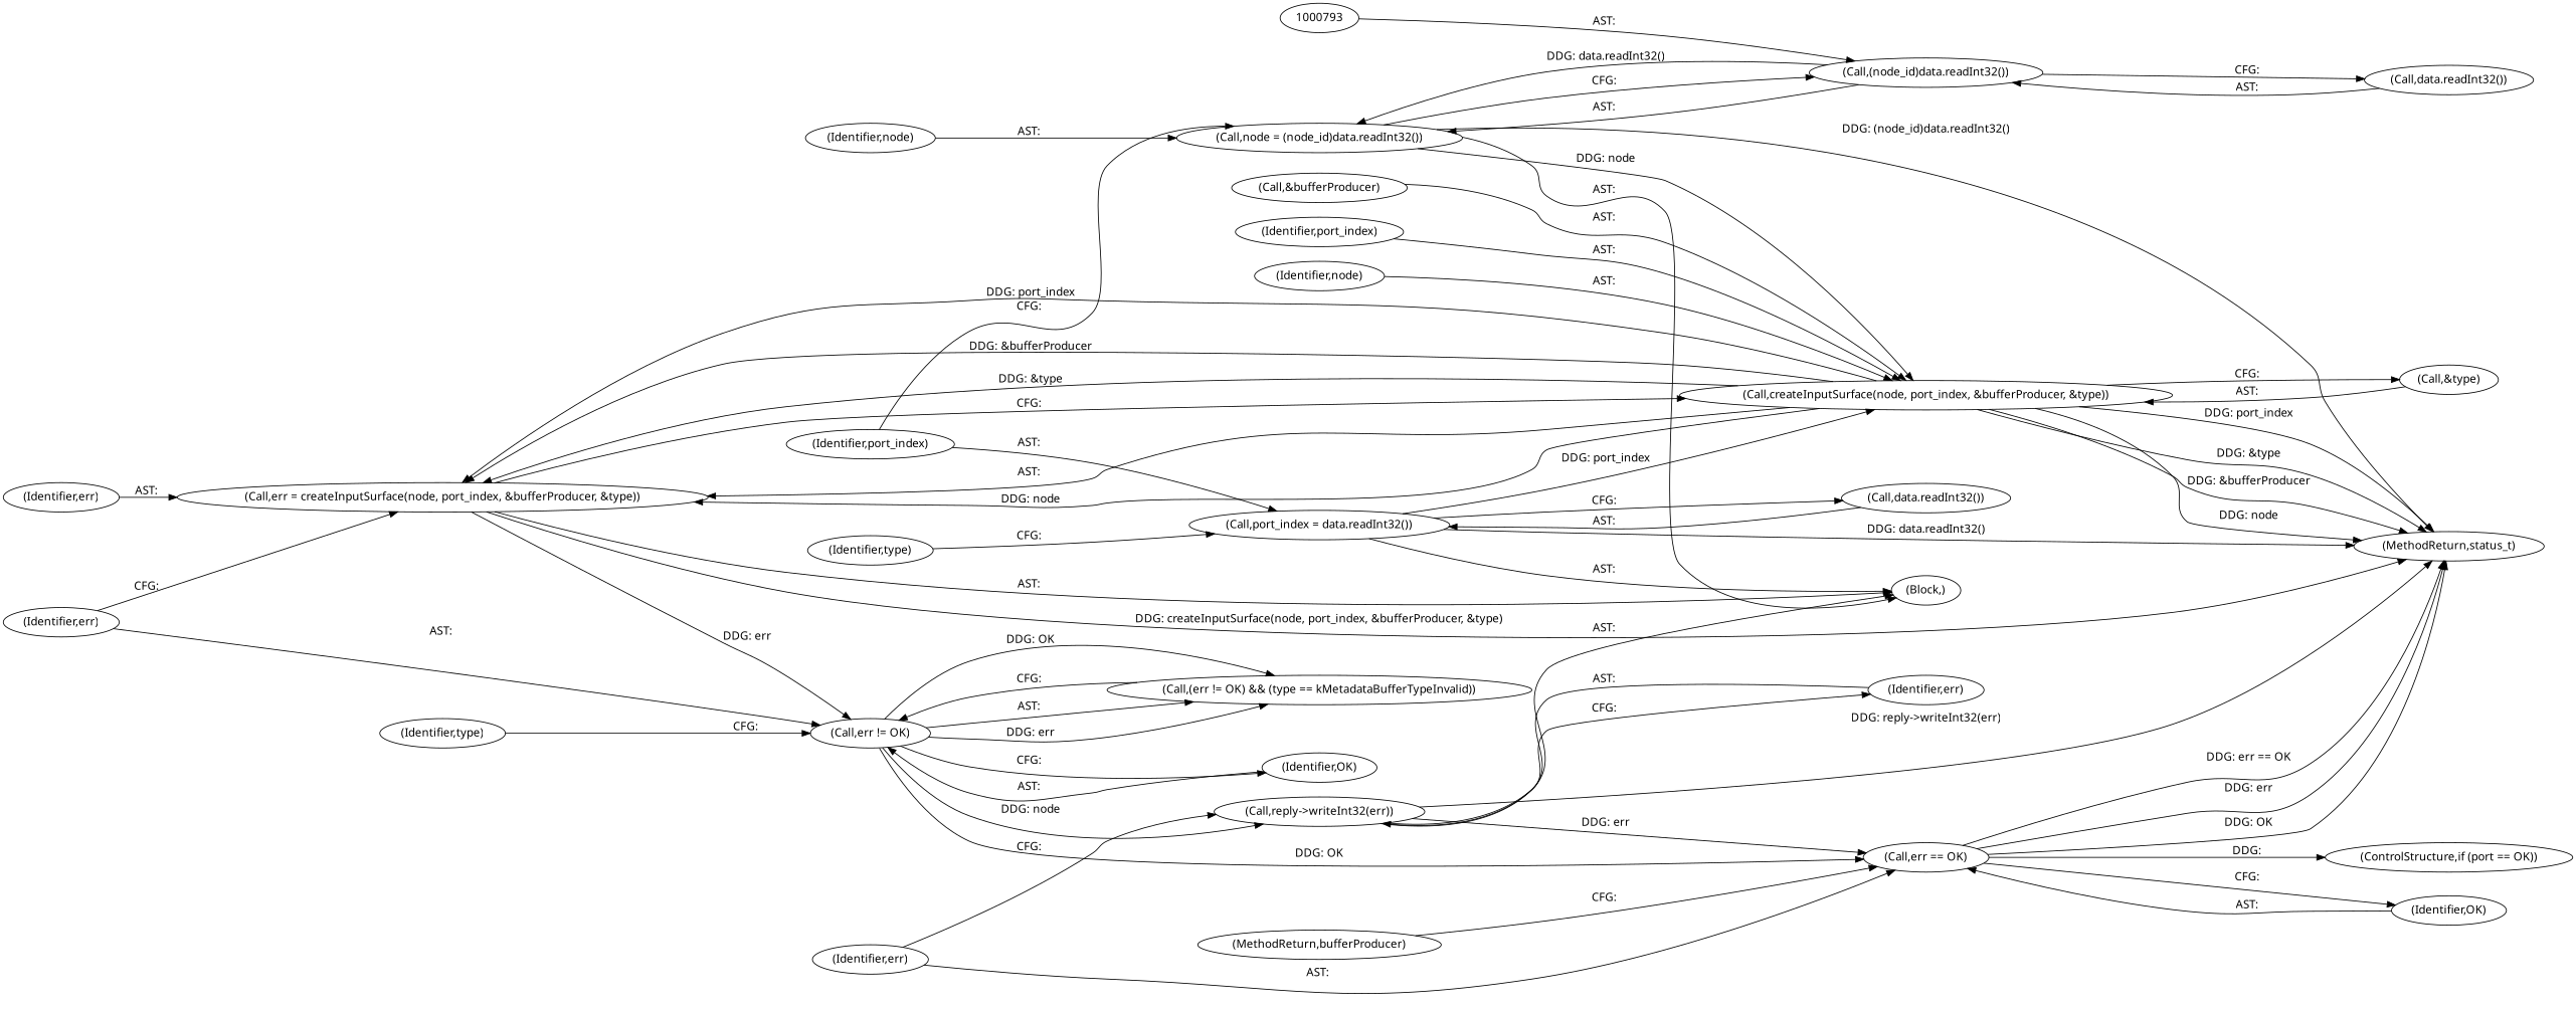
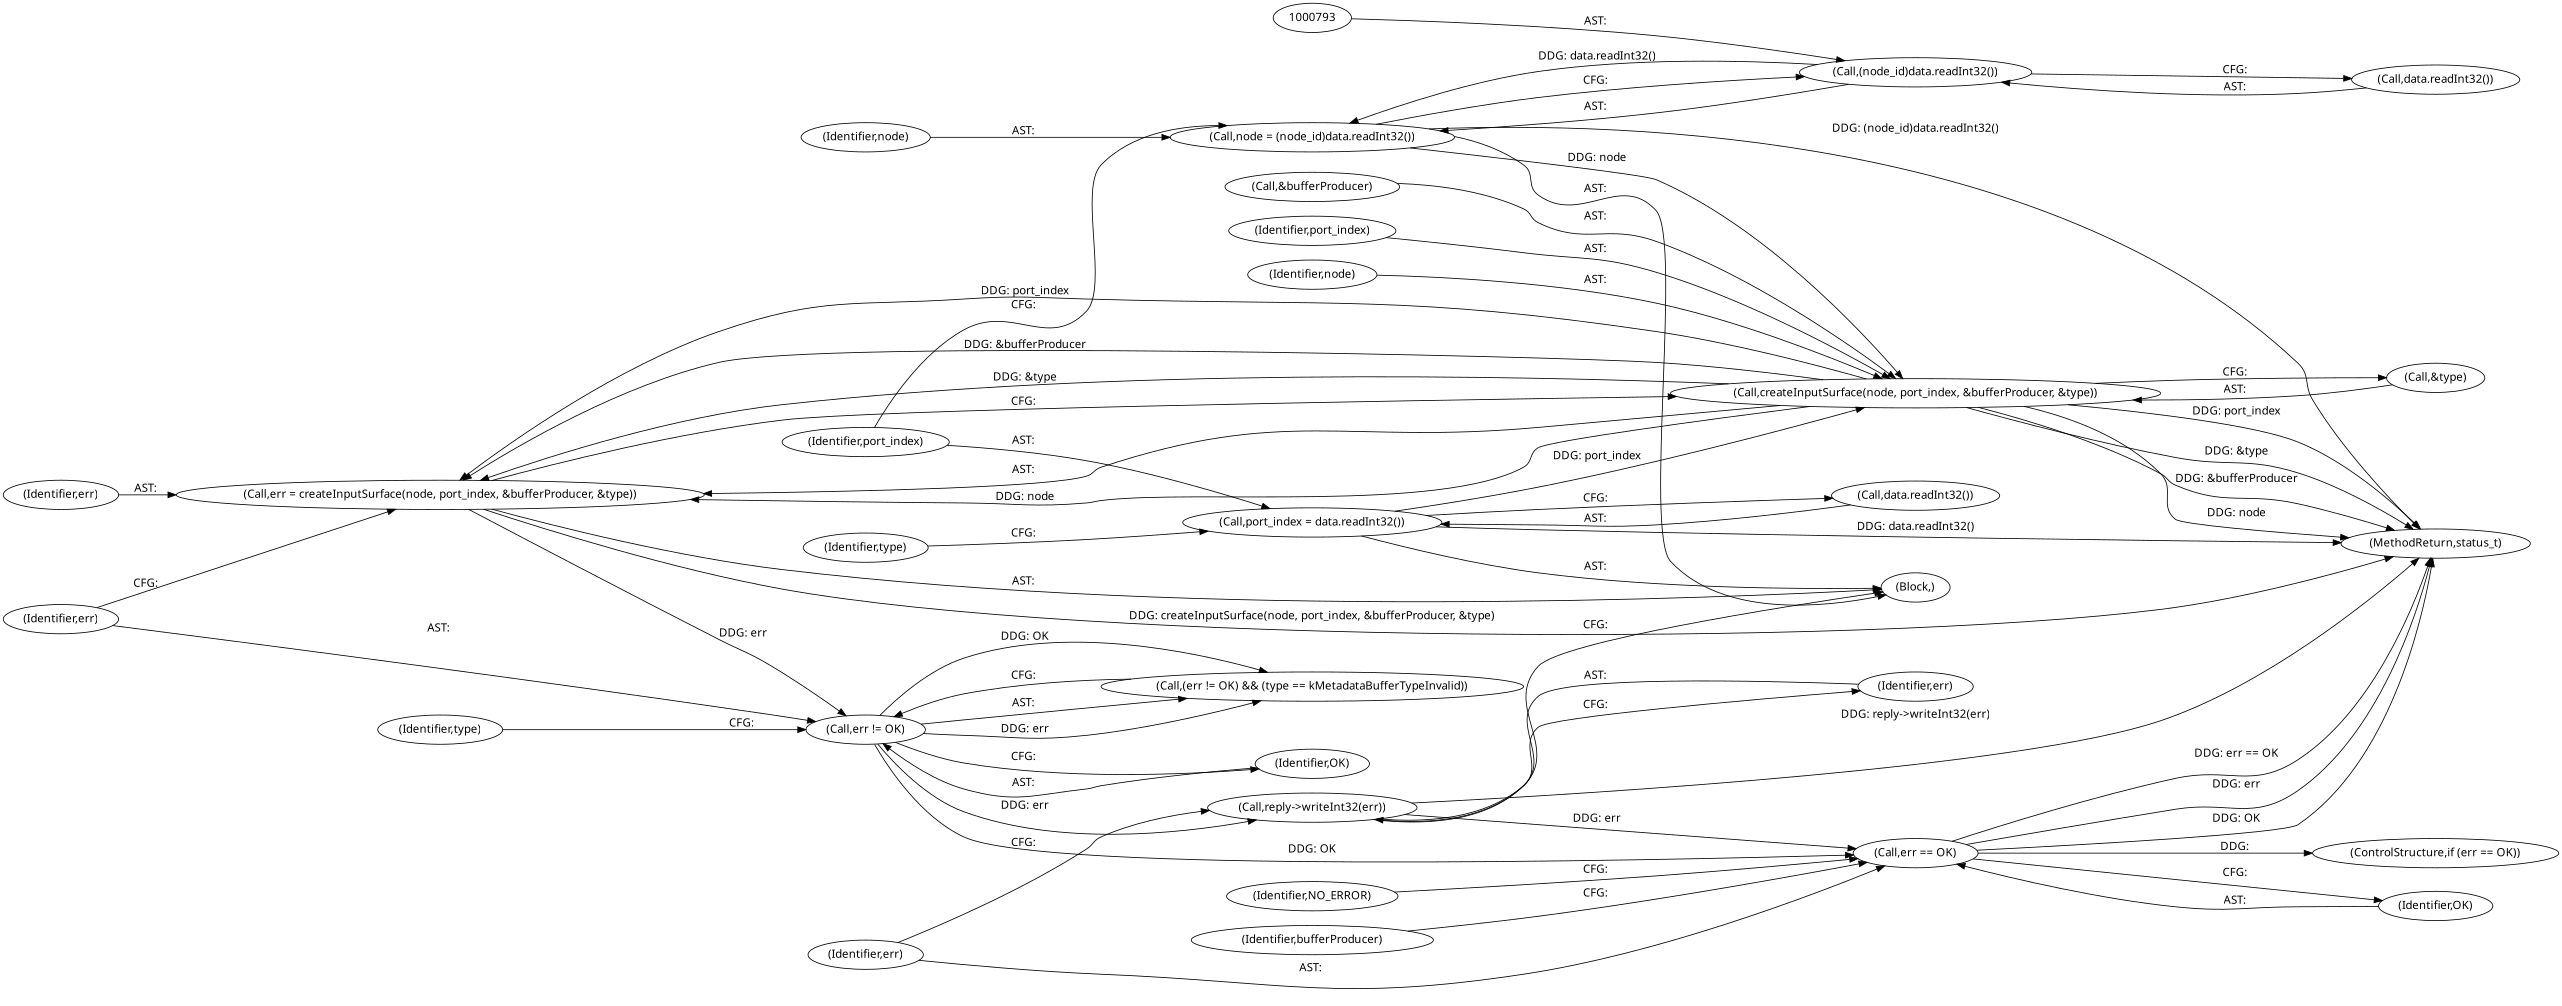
  digraph {
    fontname="Noto Sans"
    rankdir=LR
    node [fontname="Noto Sans"]
    edge [fontname="Noto Sans"]
    n1 [label="(Call,reply->writeInt32(err))"]
    n2 [label="(Call,err == OK)"]
    n3 [label="(Block,)"]
    n4 [label="(Identifier,err)"]
    n5 [label="(MethodReturn,status_t)"]
-   n6 [label="(ControlStructure,if (port == OK))"]
+   n6 [label="(ControlStructure,if (err == OK))"]
    n7 [label="(Identifier,OK)"]
    n8 [label="(Call,err != OK)"]
    n9 [label="(Call,(err != OK) && (type == kMetadataBufferTypeInvalid))"]
    n10 [label="(Identifier,OK)"]
    n11 [label="(Call,err = createInputSurface(node, port_index, &bufferProducer, &type))"]
    n12 [label="(Call,createInputSurface(node, port_index, &bufferProducer, &type))"]
    n13 [label="(Call,&type)"]
    n14 [label="(Call,node = (node_id)data.readInt32())"]
    n15 [label="(Call,(node_id)data.readInt32())"]
    n16 [label="(Call,data.readInt32())"]
    n17 [label="(Call,port_index = data.readInt32())"]
    n18 [label="(Call,data.readInt32())"]
    n19 [label="(Call,&bufferProducer)"]
    n20 [label="(Identifier,err)"]
    n21 [label="(Identifier,err)"]
    n22 [label="(Identifier,port_index)"]
-   n24 [label="(MethodReturn,bufferProducer)"]
+   n23 [label="(Identifier,NO_ERROR)"]
+   n24 [label="(Identifier,bufferProducer)"]
    n25 [label="(Identifier,node)"]
    n26 [label="(Identifier,node)"]
    n27 [label="(Identifier,err)"]
    n28 [label="(Identifier,type)"]
    n29 [label="(Identifier,type)"]
    n30 [label="(Identifier,port_index)"]
    1000793
    n1 -> n2 [label="DDG: err"]
-   n1 -> n3 [label="AST: "]
+   n1 -> n3 [label="CFG: "]
    n1 -> n4 [label="CFG: "]
    n1 -> n5 [label="DDG: reply->writeInt32(err)"]
    n2 -> n5 [label="DDG: err"]
    n2 -> n5 [label="DDG: OK"]
    n2 -> n5 [label="DDG: err == OK"]
    n2 -> n6 [label="DDG: "]
    n2 -> n7 [label="CFG: "]
    n4 -> n1 [label="AST: "]
    n7 -> n2 [label="AST: "]
-   n8 -> n1 [label="DDG: node"]
+   n8 -> n1 [label="DDG: err"]
    n8 -> n2 [label="DDG: OK"]
    n8 -> n9 [label="AST: "]
    n8 -> n9 [label="DDG: err"]
    n8 -> n9 [label="DDG: OK"]
    n8 -> n10 [label="CFG: "]
    n9 -> n8 [label="CFG: "]
    n10 -> n8 [label="AST: "]
    n11 -> n3 [label="AST: "]
    n11 -> n5 [label="DDG: createInputSurface(node, port_index, &bufferProducer, &type)"]
    n11 -> n8 [label="DDG: err"]
    n11 -> n12 [label="CFG: "]
    n12 -> n5 [label="DDG: &bufferProducer"]
    n12 -> n5 [label="DDG: node"]
    n12 -> n5 [label="DDG: port_index"]
    n12 -> n5 [label="DDG: &type"]
    n12 -> n11 [label="AST: "]
    n12 -> n11 [label="DDG: node"]
    n12 -> n11 [label="DDG: port_index"]
    n12 -> n11 [label="DDG: &bufferProducer"]
    n12 -> n11 [label="DDG: &type"]
    n12 -> n13 [label="CFG: "]
    n13 -> n12 [label="AST: "]
    n14 -> n3 [label="AST: "]
    n14 -> n5 [label="DDG: (node_id)data.readInt32()"]
    n14 -> n12 [label="DDG: node"]
    n14 -> n15 [label="CFG: "]
    n15 -> n14 [label="AST: "]
    n15 -> n14 [label="DDG: data.readInt32()"]
    n15 -> n16 [label="CFG: "]
    n16 -> n15 [label="AST: "]
    n17 -> n3 [label="AST: "]
    n17 -> n5 [label="DDG: data.readInt32()"]
    n17 -> n12 [label="DDG: port_index"]
    n17 -> n18 [label="CFG: "]
    n18 -> n17 [label="AST: "]
    n19 -> n12 [label="AST: "]
    n20 -> n1 [label="CFG: "]
    n20 -> n2 [label="AST: "]
    n21 -> n11 [label="AST: "]
    n22 -> n12 [label="AST: "]
+   n23 -> n2 [label="CFG: "]
    n24 -> n2 [label="CFG: "]
    n25 -> n12 [label="AST: "]
    n26 -> n14 [label="AST: "]
    n27 -> n8 [label="AST: "]
    n27 -> n11 [label="CFG: "]
    n28 -> n17 [label="CFG: "]
    n29 -> n8 [label="CFG: "]
    n30 -> n14 [label="CFG: "]
    n30 -> n17 [label="AST: "]
    1000793 -> n15 [label="AST: "]
  }
